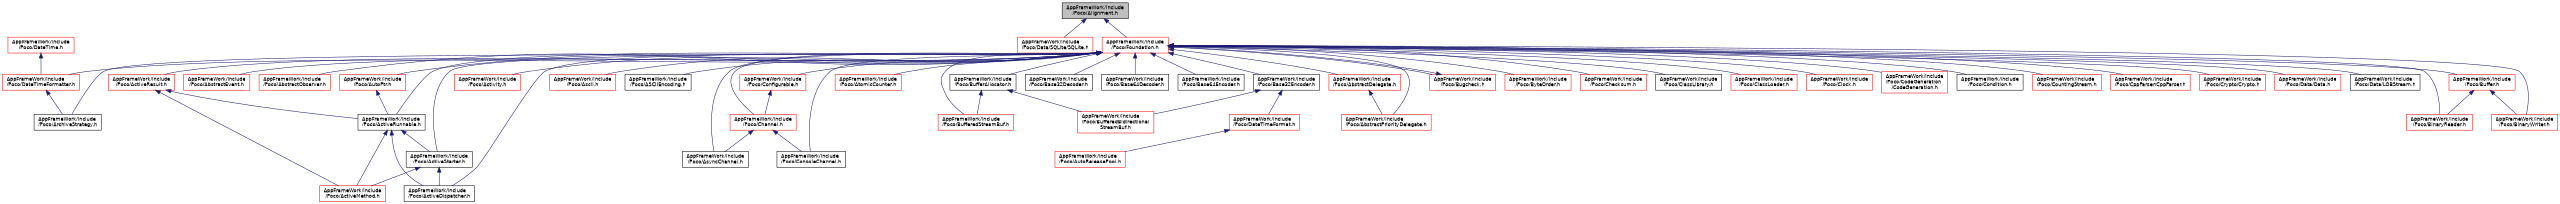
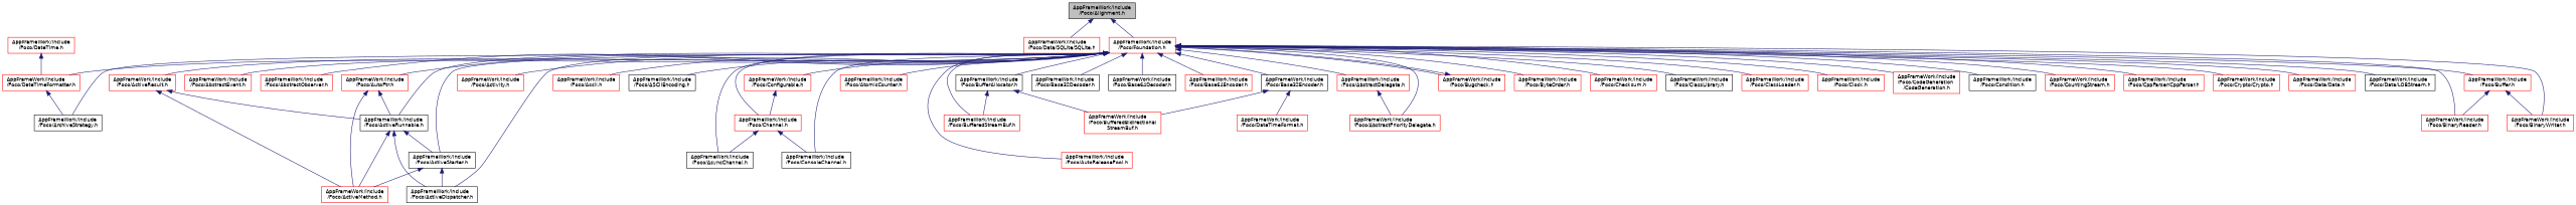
  digraph {
    node [color=red fillcolor=white fontname=Helvetica fontsize=10 shape=record style=filled]
    edge [color=midnightblue dir=back fontname=Helvetica fontsize=10 labelfontname=Helvetica labelfontsize=10 style=solid]
    n1 [color=black fillcolor=grey75 fontcolor=black height=0.2 label="AppFrameWork/include\l/Poco/Alignment.h" width=0.4]
    n2 [height=0.2 label="AppFrameWork/include\l/Poco/Foundation.h" width=0.4]
    n3 [height=0.2 label="AppFrameWork/include\l/Poco/Data/SQLite/SQLite.h" width=0.4]
    n4 [height=0.2 label="AppFrameWork/include\l/Poco/AbstractDelegate.h" width=0.4]
    n5 [height=0.2 label="AppFrameWork/include\l/Poco/AbstractPriorityDelegate.h" width=0.4]
    n6 [height=0.2 label="AppFrameWork/include\l/Poco/AbstractEvent.h" width=0.4]
    n7 [height=0.2 label="AppFrameWork/include\l/Poco/AbstractObserver.h" width=0.4]
    n8 [color=black height=0.2 label="AppFrameWork/include\l/Poco/ActiveDispatcher.h" width=0.4]
    n9 [height=0.2 label="AppFrameWork/include\l/Poco/ActiveResult.h" width=0.4]
    n10 [color=black height=0.2 label="AppFrameWork/include\l/Poco/ActiveRunnable.h" width=0.4]
    n11 [color=black height=0.2 label="AppFrameWork/include\l/Poco/ActiveStarter.h" width=0.4]
    n12 [height=0.2 label="AppFrameWork/include\l/Poco/Activity.h" width=0.4]
    n13 [color=black height=0.2 label="AppFrameWork/include\l/Poco/ArchiveStrategy.h" width=0.4]
    n14 [height=0.2 label="AppFrameWork/include\l/Poco/Ascii.h" width=0.4]
    n15 [color=black height=0.2 label="AppFrameWork/include\l/Poco/ASCIIEncoding.h" width=0.4]
    n16 [color=black height=0.2 label="AppFrameWork/include\l/Poco/AsyncChannel.h" width=0.4]
    n17 [height=0.2 label="AppFrameWork/include\l/Poco/AtomicCounter.h" width=0.4]
    n18 [height=0.2 label="AppFrameWork/include\l/Poco/AutoPtr.h" width=0.4]
    n19 [height=0.2 label="AppFrameWork/include\l/Poco/AutoReleasePool.h" width=0.4]
    n20 [color=black height=0.2 label="AppFrameWork/include\l/Poco/Base32Decoder.h" width=0.4]
    n21 [color=black height=0.2 label="AppFrameWork/include\l/Poco/Base32Encoder.h" width=0.4]
    n22 [color=black height=0.2 label="AppFrameWork/include\l/Poco/Base64Decoder.h" width=0.4]
-   n23 [color=black height=0.2 label="AppFrameWork/include\l/Poco/Base64Encoder.h" width=0.4]
+   n23 [height=0.2 label="AppFrameWork/include\l/Poco/Base64Encoder.h" width=0.4]
    n24 [height=0.2 label="AppFrameWork/include\l/Poco/BinaryReader.h" width=0.4]
    n25 [height=0.2 label="AppFrameWork/include\l/Poco/BinaryWriter.h" width=0.4]
    n26 [height=0.2 label="AppFrameWork/include\l/Poco/Buffer.h" width=0.4]
    n27 [color=black height=0.2 label="AppFrameWork/include\l/Poco/BufferAllocator.h" width=0.4]
    n28 [height=0.2 label="AppFrameWork/include\l/Poco/BufferedStreamBuf.h" width=0.4]
    n29 [height=0.2 label="AppFrameWork/include\l/Poco/Bugcheck.h" width=0.4]
    n30 [height=0.2 label="AppFrameWork/include\l/Poco/ByteOrder.h" width=0.4]
    n31 [height=0.2 label="AppFrameWork/include\l/Poco/Channel.h" width=0.4]
    n32 [color=black height=0.2 label="AppFrameWork/include\l/Poco/ConsoleChannel.h" width=0.4]
    n33 [height=0.2 label="AppFrameWork/include\l/Poco/Checksum.h" width=0.4]
    n34 [color=black height=0.2 label="AppFrameWork/include\l/Poco/ClassLibrary.h" width=0.4]
    n35 [height=0.2 label="AppFrameWork/include\l/Poco/ClassLoader.h" width=0.4]
    n36 [height=0.2 label="AppFrameWork/include\l/Poco/Clock.h" width=0.4]
    n37 [height=0.2 label="AppFrameWork/include\l/Poco/CodeGeneration\l/CodeGeneration.h" width=0.4]
    n38 [color=black height=0.2 label="AppFrameWork/include\l/Poco/Condition.h" width=0.4]
    n39 [height=0.2 label="AppFrameWork/include\l/Poco/Configurable.h" width=0.4]
    n40 [height=0.2 label="AppFrameWork/include\l/Poco/CountingStream.h" width=0.4]
    n41 [height=0.2 label="AppFrameWork/include\l/Poco/CppParser/CppParser.h" width=0.4]
    n42 [height=0.2 label="AppFrameWork/include\l/Poco/Crypto/Crypto.h" width=0.4]
    n43 [height=0.2 label="AppFrameWork/include\l/Poco/Data/Data.h" width=0.4]
    n44 [color=black height=0.2 label="AppFrameWork/include\l/Poco/Data/LOBStream.h" width=0.4]
    n45 [height=0.2 label="AppFrameWork/include\l/Poco/DateTimeFormatter.h" width=0.4]
    n46 [height=0.2 label="AppFrameWork/include\l/Poco/ActiveMethod.h" width=0.4]
    n47 [height=0.2 label="AppFrameWork/include\l/Poco/BufferedBidirectional\lStreamBuf.h" width=0.4]
    n48 [height=0.2 label="AppFrameWork/include\l/Poco/DateTimeFormat.h" width=0.4]
    n49 [height=0.2 label="AppFrameWork/include\l/Poco/DateTime.h" width=0.4]
    n1 -> n2
    n1 -> n3
    n2 -> n4
    n2 -> n5
    n2 -> n6
    n2 -> n7
    n2 -> n8
    n2 -> n9
    n2 -> n10
    n2 -> n11
    n2 -> n12
    n2 -> n13
    n2 -> n14
    n2 -> n15
    n2 -> n16
    n2 -> n17
    n2 -> n18
-   n48 -> n19
+   n2 -> n19
    n2 -> n20
    n2 -> n21
    n2 -> n22
    n2 -> n23
    n2 -> n24
    n2 -> n25
    n2 -> n26
    n2 -> n27
    n2 -> n28
    n2 -> n29
    n2 -> n30
    n2 -> n31
    n2 -> n32
    n2 -> n33
    n2 -> n34
    n2 -> n35
    n2 -> n36
    n2 -> n37
    n2 -> n38
    n2 -> n39
    n2 -> n40
    n2 -> n41
    n2 -> n42
    n2 -> n43
    n2 -> n44
    n2 -> n45
    n4 -> n5
    n9 -> n10
    n9 -> n46
    n10 -> n8
    n10 -> n11
    n10 -> n46
    n11 -> n8
    n11 -> n46
    n18 -> n10
+   n18 -> n46
    n21 -> n47
    n21 -> n48
    n26 -> n24
    n26 -> n25
    n27 -> n28
    n27 -> n47
    n29 -> n2
    n31 -> n16
    n31 -> n32
    n39 -> n31
    n45 -> n13
    n49 -> n45
  }
